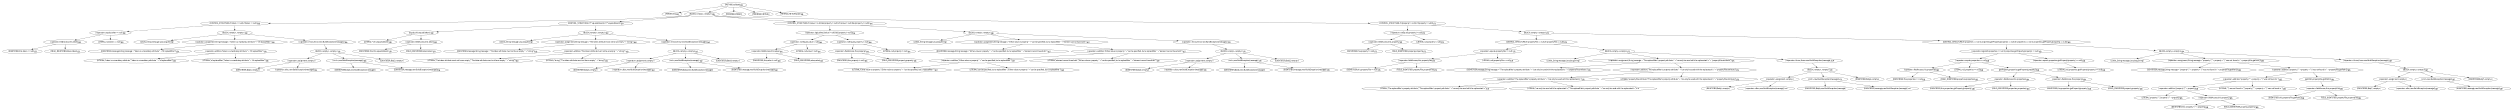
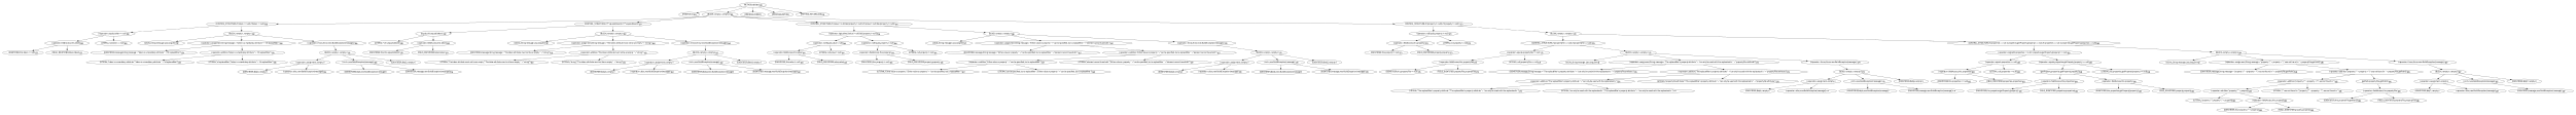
  digraph {
    fontname="IBM Plex Sans"
    node [fontname="IBM Plex Sans"]
    edge [fontname="IBM Plex Sans"]
    n1 [label=<(METHOD,validate)<SUB>151</SUB>>]
    n2 [label=<(PARAM,this)<SUB>151</SUB>>]
    n3 [label=<(BLOCK,&lt;empty&gt;,&lt;empty&gt;)<SUB>151</SUB>>]
    n4 [label=<(MODIFIER,PUBLIC)>]
    n5 [label=<(MODIFIER,VIRTUAL)>]
    n6 [label=<(METHOD_RETURN,void)<SUB>151</SUB>>]
    n7 [label=<(CONTROL_STRUCTURE,if (token == null),if (token == null))<SUB>853</SUB>>]
    n8 [label=<(CONTROL_STRUCTURE,if (&quot;&quot;.equals(token)),if (&quot;&quot;.equals(token)))<SUB>159</SUB>>]
    n9 [label=<(CONTROL_STRUCTURE,if ((value != null) &amp;&amp; (property != null)),if ((value != null) &amp;&amp; (property != null)))<SUB>166</SUB>>]
    n10 [label=<(CONTROL_STRUCTURE,if ((property != null)),if ((property != null)))<SUB>173</SUB>>]
    n11 [label=<(&lt;operator&gt;.equals,token == null)<SUB>153</SUB>>]
    n12 [label=<(BLOCK,&lt;empty&gt;,&lt;empty&gt;)<SUB>153</SUB>>]
    n13 [label=<(equals,this.equals(token))<SUB>159</SUB>>]
    n14 [label=<(BLOCK,&lt;empty&gt;,&lt;empty&gt;)<SUB>159</SUB>>]
    n15 [label=<(&lt;operator&gt;.logicalAnd,(value != null) &amp;&amp; (property != null))<SUB>166</SUB>>]
    n16 [label=<(BLOCK,&lt;empty&gt;,&lt;empty&gt;)<SUB>166</SUB>>]
    n17 [label=<(&lt;operator&gt;.notEquals,property != null)<SUB>173</SUB>>]
    n18 [label=<(BLOCK,&lt;empty&gt;,&lt;empty&gt;)<SUB>173</SUB>>]
    n19 [label=<(&lt;operator&gt;.fieldAccess,this.token)<SUB>153</SUB>>]
    n20 [label=<(LITERAL,null,token == null)<SUB>153</SUB>>]
    n21 [label=<(LOCAL,String message: java.lang.String)>]
    n22 [label=<(&lt;operator&gt;.assignment,String message = &quot;token is a mandatory attribute &quot; + &quot;of replacefilter.&quot;)<SUB>154</SUB>>]
    n23 [label=<(&lt;operator&gt;.throw,throw new BuildException(message);)<SUB>156</SUB>>]
    n24 [label=<(IDENTIFIER,this,token == null)<SUB>153</SUB>>]
    n25 [label=<(FIELD_IDENTIFIER,token,token)<SUB>153</SUB>>]
    n26 [label=<(IDENTIFIER,message,String message = &quot;token is a mandatory attribute &quot; + &quot;of replacefilter.&quot;)<SUB>154</SUB>>]
    n27 [label=<(&lt;operator&gt;.addition,&quot;token is a mandatory attribute &quot; + &quot;of replacefilter.&quot;)<SUB>154</SUB>>]
    n28 [label=<(BLOCK,&lt;empty&gt;,&lt;empty&gt;)<SUB>156</SUB>>]
    n29 [label=<(LITERAL,&quot;token is a mandatory attribute &quot;,&quot;token is a mandatory attribute &quot; + &quot;of replacefilter.&quot;)<SUB>154</SUB>>]
    n30 [label=<(LITERAL,&quot;of replacefilter.&quot;,&quot;token is a mandatory attribute &quot; + &quot;of replacefilter.&quot;)<SUB>155</SUB>>]
    n31 [label=<(&lt;operator&gt;.assignment,&lt;empty&gt;)>]
    n32 [label=<(&lt;init&gt;,new BuildException(message))<SUB>156</SUB>>]
    n33 [label=<(IDENTIFIER,$obj3,&lt;empty&gt;)>]
    n34 [label=<(IDENTIFIER,$obj3,&lt;empty&gt;)>]
    n35 [label=<(&lt;operator&gt;.alloc,new BuildException(message))<SUB>156</SUB>>]
    n36 [label=<(IDENTIFIER,$obj3,new BuildException(message))>]
    n37 [label=<(IDENTIFIER,message,new BuildException(message))<SUB>156</SUB>>]
    n38 [label=<(LITERAL,&quot;&quot;,this.equals(token))<SUB>159</SUB>>]
    n39 [label=<(&lt;operator&gt;.fieldAccess,this.token)<SUB>159</SUB>>]
    n40 [label=<(LOCAL,String message: java.lang.String)>]
    n41 [label=<(&lt;operator&gt;.assignment,String message = &quot;The token attribute must not be an empty &quot; + &quot;string.&quot;)<SUB>160</SUB>>]
    n42 [label=<(&lt;operator&gt;.throw,throw new BuildException(message);)<SUB>162</SUB>>]
    n43 [label=<(IDENTIFIER,this,this.equals(token))<SUB>159</SUB>>]
    n44 [label=<(FIELD_IDENTIFIER,token,token)<SUB>159</SUB>>]
    n45 [label=<(IDENTIFIER,message,String message = &quot;The token attribute must not be an empty &quot; + &quot;string.&quot;)<SUB>160</SUB>>]
    n46 [label=<(&lt;operator&gt;.addition,&quot;The token attribute must not be an empty &quot; + &quot;string.&quot;)<SUB>160</SUB>>]
    n47 [label=<(BLOCK,&lt;empty&gt;,&lt;empty&gt;)<SUB>162</SUB>>]
    n48 [label=<(LITERAL,&quot;The token attribute must not be an empty &quot;,&quot;The token attribute must not be an empty &quot; + &quot;string.&quot;)<SUB>160</SUB>>]
    n49 [label=<(LITERAL,&quot;string.&quot;,&quot;The token attribute must not be an empty &quot; + &quot;string.&quot;)<SUB>161</SUB>>]
    n50 [label=<(&lt;operator&gt;.assignment,&lt;empty&gt;)>]
    n51 [label=<(&lt;init&gt;,new BuildException(message))<SUB>162</SUB>>]
    n52 [label=<(IDENTIFIER,$obj4,&lt;empty&gt;)>]
    n53 [label=<(IDENTIFIER,$obj4,&lt;empty&gt;)>]
    n54 [label=<(&lt;operator&gt;.alloc,new BuildException(message))<SUB>162</SUB>>]
    n55 [label=<(IDENTIFIER,$obj4,new BuildException(message))>]
    n56 [label=<(IDENTIFIER,message,new BuildException(message))<SUB>162</SUB>>]
    n57 [label=<(&lt;operator&gt;.notEquals,value != null)<SUB>166</SUB>>]
    n58 [label=<(&lt;operator&gt;.notEquals,property != null)<SUB>166</SUB>>]
    n59 [label=<(LOCAL,String message: java.lang.String)>]
    n60 [label=<(&lt;operator&gt;.assignment,String message = &quot;Either value or property &quot; + &quot;can be specified, but a replacefilter &quot; + &quot;element cannot have both.&quot;)<SUB>167</SUB>>]
    n61 [label=<(&lt;operator&gt;.throw,throw new BuildException(message);)<SUB>170</SUB>>]
    n62 [label=<(&lt;operator&gt;.fieldAccess,this.value)<SUB>166</SUB>>]
    n63 [label=<(LITERAL,null,value != null)<SUB>166</SUB>>]
    n64 [label=<(&lt;operator&gt;.fieldAccess,this.property)<SUB>166</SUB>>]
    n65 [label=<(LITERAL,null,property != null)<SUB>166</SUB>>]
    n66 [label=<(IDENTIFIER,this,value != null)<SUB>166</SUB>>]
    n67 [label=<(FIELD_IDENTIFIER,value,value)<SUB>166</SUB>>]
    n68 [label=<(IDENTIFIER,this,property != null)<SUB>166</SUB>>]
    n69 [label=<(FIELD_IDENTIFIER,property,property)<SUB>166</SUB>>]
    n70 [label=<(IDENTIFIER,message,String message = &quot;Either value or property &quot; + &quot;can be specified, but a replacefilter &quot; + &quot;element cannot have both.&quot;)<SUB>167</SUB>>]
    n71 [label=<(&lt;operator&gt;.addition,&quot;Either value or property &quot; + &quot;can be specified, but a replacefilter &quot; + &quot;element cannot have both.&quot;)<SUB>167</SUB>>]
    n72 [label=<(BLOCK,&lt;empty&gt;,&lt;empty&gt;)<SUB>170</SUB>>]
    n73 [label=<(&lt;operator&gt;.addition,&quot;Either value or property &quot; + &quot;can be specified, but a replacefilter &quot;)<SUB>167</SUB>>]
    n74 [label=<(LITERAL,&quot;element cannot have both.&quot;,&quot;Either value or property &quot; + &quot;can be specified, but a replacefilter &quot; + &quot;element cannot have both.&quot;)<SUB>169</SUB>>]
    n75 [label=<(LITERAL,&quot;Either value or property &quot;,&quot;Either value or property &quot; + &quot;can be specified, but a replacefilter &quot;)<SUB>167</SUB>>]
    n76 [label=<(LITERAL,&quot;can be specified, but a replacefilter &quot;,&quot;Either value or property &quot; + &quot;can be specified, but a replacefilter &quot;)<SUB>168</SUB>>]
    n77 [label=<(&lt;operator&gt;.assignment,&lt;empty&gt;)>]
    n78 [label=<(&lt;init&gt;,new BuildException(message))<SUB>170</SUB>>]
    n79 [label=<(IDENTIFIER,$obj5,&lt;empty&gt;)>]
    n80 [label=<(IDENTIFIER,$obj5,&lt;empty&gt;)>]
    n81 [label=<(&lt;operator&gt;.alloc,new BuildException(message))<SUB>170</SUB>>]
    n82 [label=<(IDENTIFIER,$obj5,new BuildException(message))>]
    n83 [label=<(IDENTIFIER,message,new BuildException(message))<SUB>170</SUB>>]
    n84 [label=<(&lt;operator&gt;.fieldAccess,this.property)<SUB>173</SUB>>]
    n85 [label=<(LITERAL,null,property != null)<SUB>173</SUB>>]
    n86 [label=<(CONTROL_STRUCTURE,if (propertyFile == null),if (propertyFile == null))<SUB>175</SUB>>]
    n87 [label=<(CONTROL_STRUCTURE,if (properties == null || properties.getProperty(property) == null),if (properties == null || properties.getProperty(property) == null))<SUB>183</SUB>>]
    n88 [label=<(IDENTIFIER,this,property != null)<SUB>173</SUB>>]
    n89 [label=<(FIELD_IDENTIFIER,property,property)<SUB>173</SUB>>]
    n90 [label=<(&lt;operator&gt;.equals,propertyFile == null)<SUB>175</SUB>>]
    n91 [label=<(BLOCK,&lt;empty&gt;,&lt;empty&gt;)<SUB>175</SUB>>]
    n92 [label=<(&lt;operator&gt;.logicalOr,properties == null || properties.getProperty(property) == null)<SUB>183</SUB>>]
    n93 [label=<(BLOCK,&lt;empty&gt;,&lt;empty&gt;)<SUB>184</SUB>>]
    n94 [label=<(&lt;operator&gt;.fieldAccess,this.propertyFile)<SUB>175</SUB>>]
    n95 [label=<(LITERAL,null,propertyFile == null)<SUB>175</SUB>>]
    n96 [label=<(LOCAL,String message: java.lang.String)>]
    n97 [label=<(&lt;operator&gt;.assignment,String message = &quot;The replacefilter's property attribute &quot; + &quot;can only be used with the replacetask's &quot; + &quot;propertyFile attribute.&quot;)<SUB>176</SUB>>]
    n98 [label=<(&lt;operator&gt;.throw,throw new BuildException(message);)<SUB>179</SUB>>]
    n99 [label=<(IDENTIFIER,this,propertyFile == null)<SUB>175</SUB>>]
    n100 [label=<(FIELD_IDENTIFIER,propertyFile,propertyFile)<SUB>175</SUB>>]
    n101 [label=<(IDENTIFIER,message,String message = &quot;The replacefilter's property attribute &quot; + &quot;can only be used with the replacetask's &quot; + &quot;propertyFile attribute.&quot;)<SUB>176</SUB>>]
    n102 [label=<(&lt;operator&gt;.addition,&quot;The replacefilter's property attribute &quot; + &quot;can only be used with the replacetask's &quot; + &quot;propertyFile attribute.&quot;)<SUB>176</SUB>>]
    n103 [label=<(BLOCK,&lt;empty&gt;,&lt;empty&gt;)<SUB>179</SUB>>]
    n104 [label=<(&lt;operator&gt;.addition,&quot;The replacefilter's property attribute &quot; + &quot;can only be used with the replacetask's &quot;)<SUB>176</SUB>>]
    n105 [label=<(LITERAL,&quot;propertyFile attribute.&quot;,&quot;The replacefilter's property attribute &quot; + &quot;can only be used with the replacetask's &quot; + &quot;propertyFile attribute.&quot;)<SUB>178</SUB>>]
    n106 [label=<(LITERAL,&quot;The replacefilter's property attribute &quot;,&quot;The replacefilter's property attribute &quot; + &quot;can only be used with the replacetask's &quot;)<SUB>176</SUB>>]
    n107 [label=<(LITERAL,&quot;can only be used with the replacetask's &quot;,&quot;The replacefilter's property attribute &quot; + &quot;can only be used with the replacetask's &quot;)<SUB>177</SUB>>]
    n108 [label=<(&lt;operator&gt;.assignment,&lt;empty&gt;)>]
    n109 [label=<(&lt;init&gt;,new BuildException(message))<SUB>179</SUB>>]
    n110 [label=<(IDENTIFIER,$obj6,&lt;empty&gt;)>]
    n111 [label=<(IDENTIFIER,$obj6,&lt;empty&gt;)>]
    n112 [label=<(&lt;operator&gt;.alloc,new BuildException(message))<SUB>179</SUB>>]
    n113 [label=<(IDENTIFIER,$obj6,new BuildException(message))>]
    n114 [label=<(IDENTIFIER,message,new BuildException(message))<SUB>179</SUB>>]
    n115 [label=<(&lt;operator&gt;.equals,properties == null)<SUB>183</SUB>>]
    n116 [label=<(&lt;operator&gt;.equals,properties.getProperty(property) == null)<SUB>184</SUB>>]
    n117 [label=<(LOCAL,String message: java.lang.String)>]
    n118 [label=<(&lt;operator&gt;.assignment,String message = &quot;property \&quot;&quot; + property + &quot;\&quot; was not found in &quot; + propertyFile.getPath())<SUB>185</SUB>>]
    n119 [label=<(&lt;operator&gt;.throw,throw new BuildException(message);)<SUB>187</SUB>>]
    n120 [label=<(&lt;operator&gt;.fieldAccess,this.properties)<SUB>183</SUB>>]
    n121 [label=<(LITERAL,null,properties == null)<SUB>183</SUB>>]
    n122 [label=<(getProperty,properties.getProperty(property))<SUB>184</SUB>>]
    n123 [label=<(LITERAL,null,properties.getProperty(property) == null)<SUB>184</SUB>>]
    n124 [label=<(IDENTIFIER,this,properties == null)<SUB>183</SUB>>]
    n125 [label=<(FIELD_IDENTIFIER,properties,properties)<SUB>183</SUB>>]
    n126 [label=<(&lt;operator&gt;.fieldAccess,this.properties)<SUB>184</SUB>>]
    n127 [label=<(&lt;operator&gt;.fieldAccess,this.property)<SUB>184</SUB>>]
    n128 [label=<(IDENTIFIER,this,properties.getProperty(property))<SUB>184</SUB>>]
    n129 [label=<(FIELD_IDENTIFIER,properties,properties)<SUB>184</SUB>>]
    n130 [label=<(IDENTIFIER,this,properties.getProperty(property))<SUB>184</SUB>>]
    n131 [label=<(FIELD_IDENTIFIER,property,property)<SUB>184</SUB>>]
    n132 [label=<(IDENTIFIER,message,String message = &quot;property \&quot;&quot; + property + &quot;\&quot; was not found in &quot; + propertyFile.getPath())<SUB>185</SUB>>]
    n133 [label=<(&lt;operator&gt;.addition,&quot;property \&quot;&quot; + property + &quot;\&quot; was not found in &quot; + propertyFile.getPath())<SUB>185</SUB>>]
    n134 [label=<(BLOCK,&lt;empty&gt;,&lt;empty&gt;)<SUB>187</SUB>>]
    n135 [label=<(&lt;operator&gt;.addition,&quot;property \&quot;&quot; + property + &quot;\&quot; was not found in &quot;)<SUB>185</SUB>>]
    n136 [label=<(getPath,propertyFile.getPath())<SUB>186</SUB>>]
    n137 [label=<(&lt;operator&gt;.addition,&quot;property \&quot;&quot; + property)<SUB>185</SUB>>]
    n138 [label=<(LITERAL,&quot;\&quot; was not found in &quot;,&quot;property \&quot;&quot; + property + &quot;\&quot; was not found in &quot;)<SUB>186</SUB>>]
    n139 [label=<(&lt;operator&gt;.fieldAccess,this.propertyFile)<SUB>186</SUB>>]
    n140 [label=<(LITERAL,&quot;property \&quot;&quot;,&quot;property \&quot;&quot; + property)<SUB>185</SUB>>]
    n141 [label=<(&lt;operator&gt;.fieldAccess,this.property)<SUB>185</SUB>>]
    n142 [label=<(IDENTIFIER,this,&quot;property \&quot;&quot; + property)<SUB>185</SUB>>]
    n143 [label=<(FIELD_IDENTIFIER,property,property)<SUB>185</SUB>>]
    n144 [label=<(IDENTIFIER,this,propertyFile.getPath())<SUB>186</SUB>>]
    n145 [label=<(FIELD_IDENTIFIER,propertyFile,propertyFile)<SUB>186</SUB>>]
    n146 [label=<(&lt;operator&gt;.assignment,&lt;empty&gt;)>]
    n147 [label=<(&lt;init&gt;,new BuildException(message))<SUB>187</SUB>>]
    n148 [label=<(IDENTIFIER,$obj7,&lt;empty&gt;)>]
    n149 [label=<(IDENTIFIER,$obj7,&lt;empty&gt;)>]
    n150 [label=<(&lt;operator&gt;.alloc,new BuildException(message))<SUB>187</SUB>>]
    n151 [label=<(IDENTIFIER,message,new BuildException(message))<SUB>187</SUB>>]
    n1 -> n2
    n1 -> n3
    n1 -> n4
    n1 -> n5
    n1 -> n6
    n3 -> n7
    n3 -> n8
    n3 -> n9
    n3 -> n10
    n7 -> n11
    n7 -> n12
    n8 -> n13
    n8 -> n14
    n9 -> n15
    n9 -> n16
    n10 -> n17
    n10 -> n18
    n11 -> n19
    n11 -> n20
    n12 -> n21
    n12 -> n22
    n12 -> n23
    n13 -> n38
    n13 -> n39
    n14 -> n40
    n14 -> n41
    n14 -> n42
    n15 -> n57
    n15 -> n58
    n16 -> n59
    n16 -> n60
    n16 -> n61
    n17 -> n84
    n17 -> n85
    n18 -> n86
    n18 -> n87
    n19 -> n24
    n19 -> n25
    n22 -> n26
    n22 -> n27
    n23 -> n28
    n27 -> n29
    n27 -> n30
    n28 -> n31
    n28 -> n32
    n28 -> n33
    n31 -> n34
    n31 -> n35
    n32 -> n36
    n32 -> n37
    n39 -> n43
    n39 -> n44
    n41 -> n45
    n41 -> n46
    n42 -> n47
    n46 -> n48
    n46 -> n49
    n47 -> n50
    n47 -> n51
    n47 -> n52
    n50 -> n53
    n50 -> n54
    n51 -> n55
    n51 -> n56
    n57 -> n62
    n57 -> n63
    n58 -> n64
    n58 -> n65
    n60 -> n70
    n60 -> n71
    n61 -> n72
    n62 -> n66
    n62 -> n67
    n64 -> n68
    n64 -> n69
    n71 -> n73
    n71 -> n74
    n72 -> n77
    n72 -> n78
    n72 -> n79
    n73 -> n75
    n73 -> n76
    n77 -> n80
    n77 -> n81
    n78 -> n82
    n78 -> n83
    n84 -> n88
    n84 -> n89
    n86 -> n90
    n86 -> n91
    n87 -> n92
    n87 -> n93
    n90 -> n94
    n90 -> n95
    n91 -> n96
    n91 -> n97
    n91 -> n98
    n92 -> n115
    n92 -> n116
    n93 -> n117
    n93 -> n118
    n93 -> n119
    n94 -> n99
    n94 -> n100
    n97 -> n101
    n97 -> n102
    n98 -> n103
    n102 -> n104
    n102 -> n105
    n103 -> n108
    n103 -> n109
    n103 -> n110
    n104 -> n106
    n104 -> n107
    n108 -> n111
    n108 -> n112
    n109 -> n113
    n109 -> n114
    n115 -> n120
    n115 -> n121
-   n115 -> n122
+   n116 -> n122
    n116 -> n123
    n118 -> n132
    n118 -> n133
    n119 -> n134
    n120 -> n124
    n120 -> n125
    n122 -> n126
    n122 -> n127
    n126 -> n128
    n126 -> n129
    n127 -> n130
    n127 -> n131
    n133 -> n135
    n133 -> n136
    n134 -> n146
    n134 -> n147
    n134 -> n148
    n135 -> n137
    n135 -> n138
    n136 -> n139
    n137 -> n140
    n137 -> n141
    n139 -> n144
    n139 -> n145
    n141 -> n142
    n141 -> n143
    n146 -> n149
    n146 -> n150
    n147 -> n151
  }
